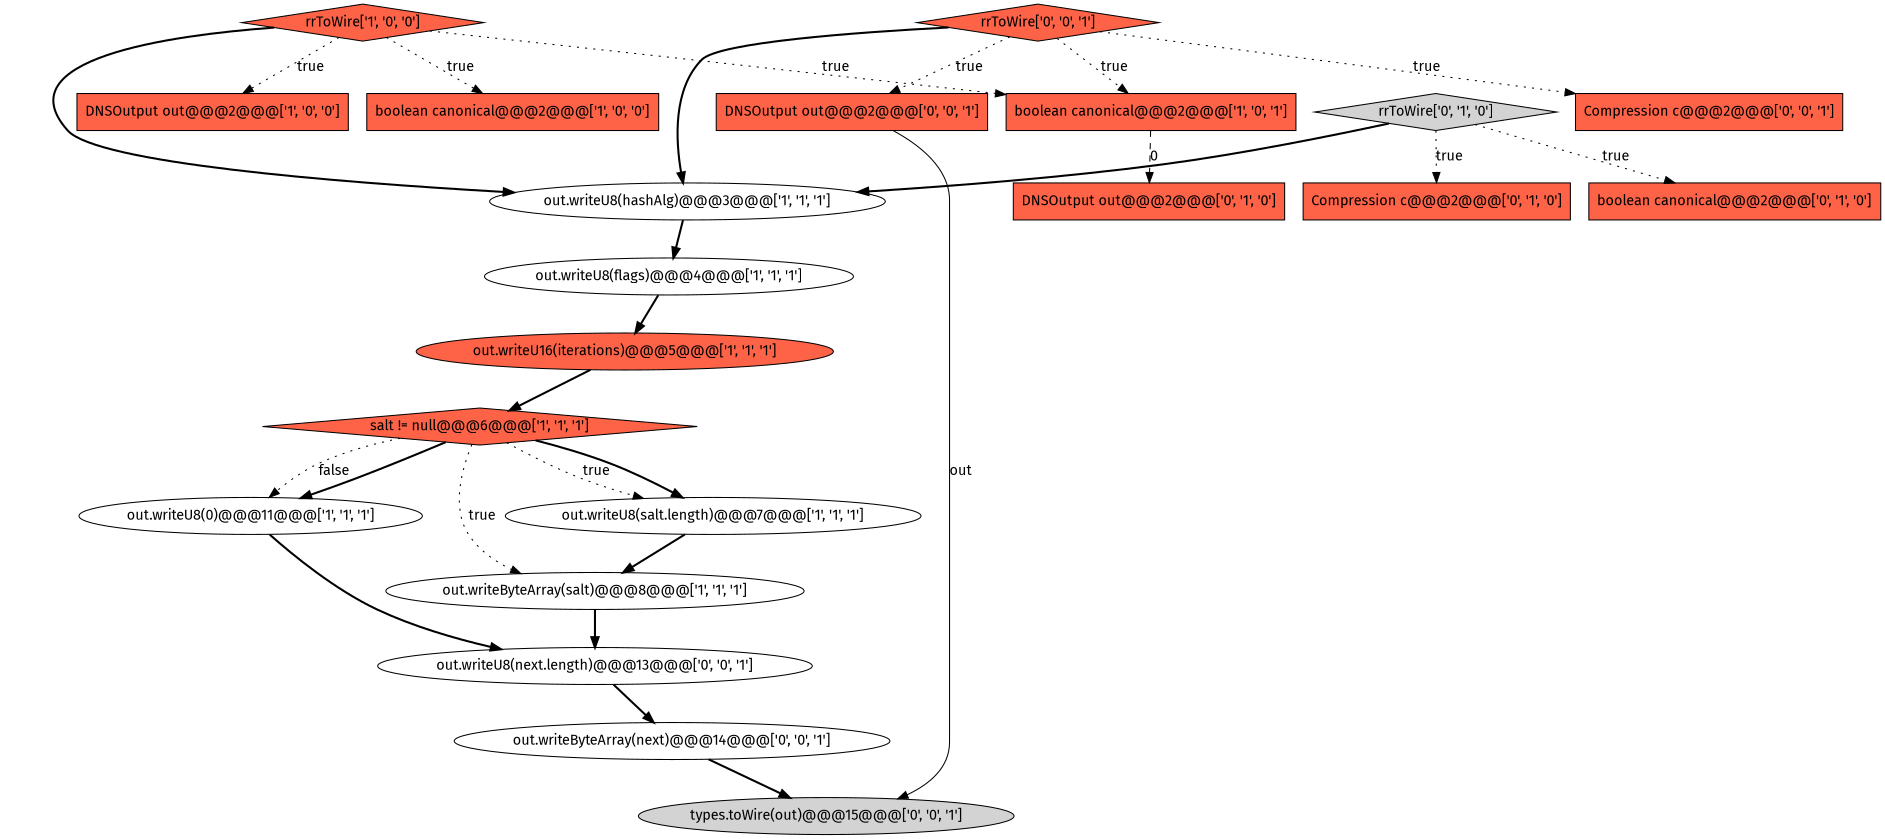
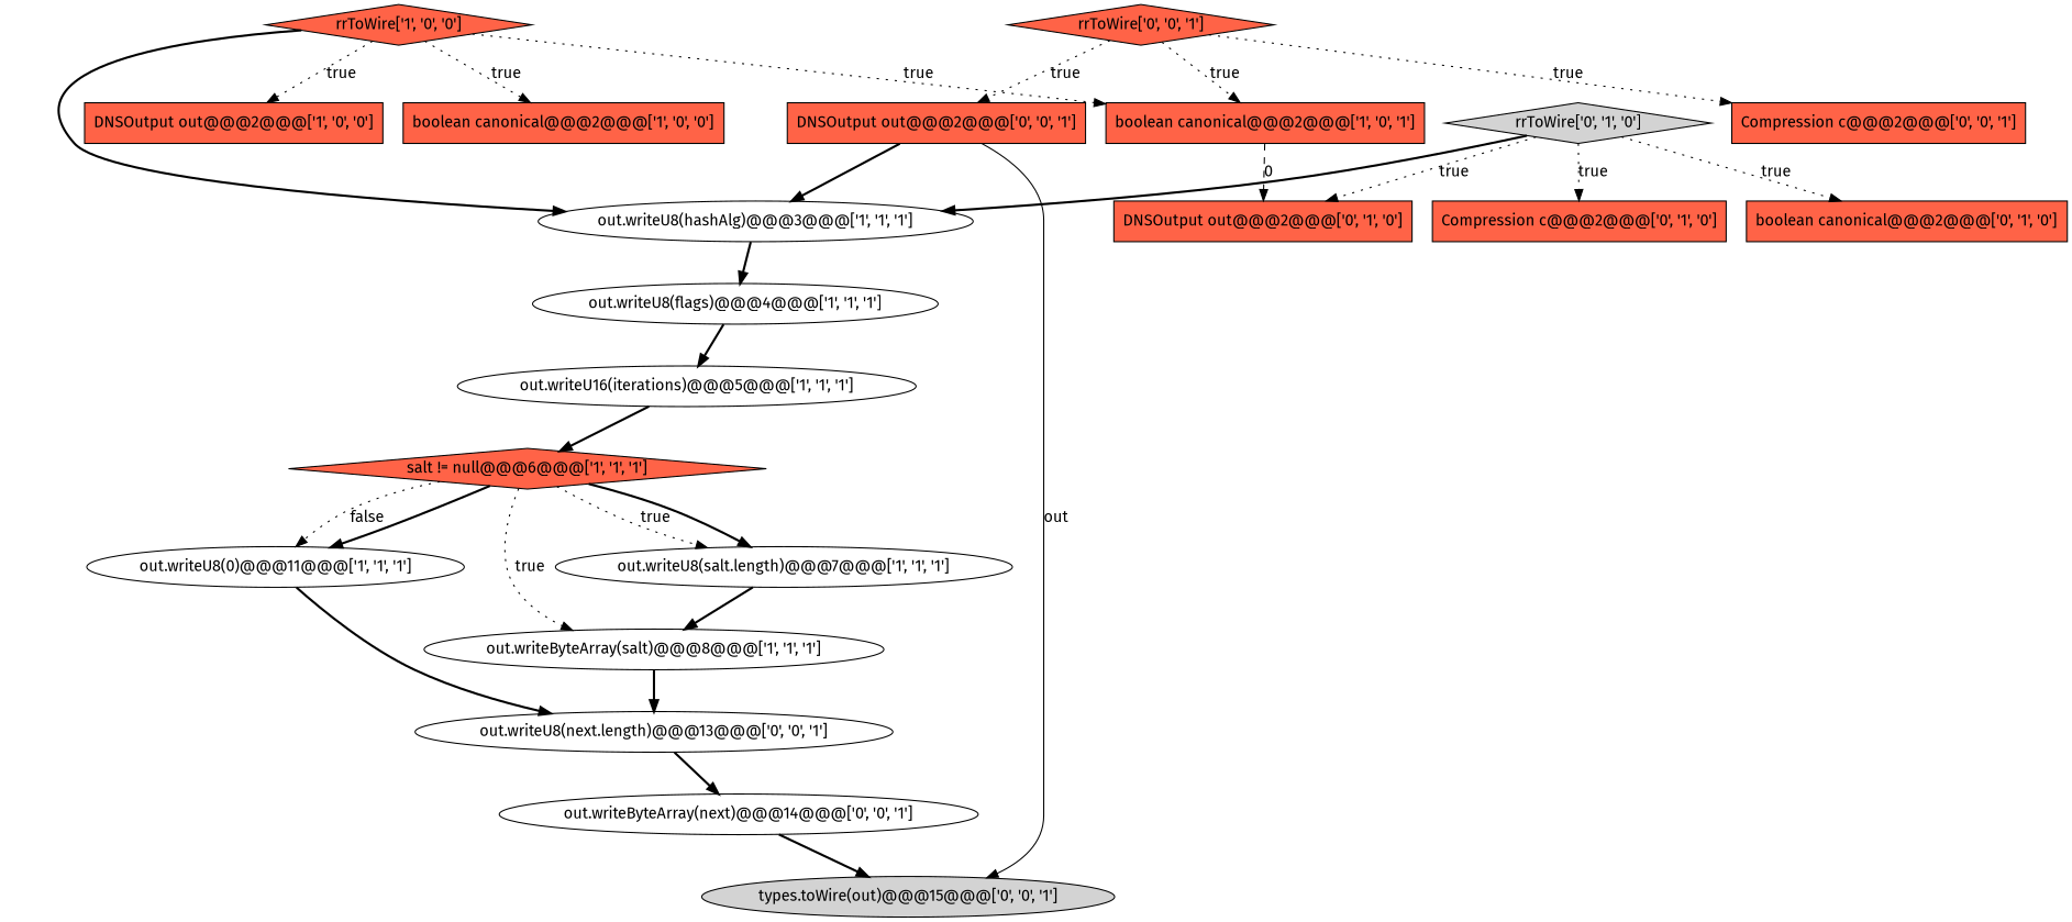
  digraph {
    fontname="Fira Sans"
    node [fillcolor=tomato fontname="Fira Sans" shape=ellipse style=filled]
    edge [fontname="Fira Sans" style=bold]
    n1 [label="DNSOutput out@@@2@@@['1', '0', '0']" shape=box]
    n2 [fillcolor=lightgray label="types.toWire(out)@@@15@@@['0', '0', '1']"]
    n3 [fillcolor=white label="out.writeByteArray(salt)@@@8@@@['1', '1', '1']"]
    n4 [fillcolor=white label="out.writeU8(next.length)@@@13@@@['0', '0', '1']"]
    n5 [fillcolor=white label="out.writeByteArray(next)@@@14@@@['0', '0', '1']"]
    n6 [label="Compression c@@@2@@@['0', '0', '1']" shape=box]
    n7 [label="boolean canonical@@@2@@@['1', '0', '0']" shape=box]
-   n8 [label="out.writeU16(iterations)@@@5@@@['1', '1', '1']"]
+   n8 [fillcolor=white label="out.writeU16(iterations)@@@5@@@['1', '1', '1']"]
    n9 [label="salt != null@@@6@@@['1', '1', '1']" shape=diamond]
    n10 [fillcolor=white label="out.writeU8(salt.length)@@@7@@@['1', '1', '1']"]
    n11 [fillcolor=white label="out.writeU8(0)@@@11@@@['1', '1', '1']"]
    n12 [fillcolor=white label="out.writeU8(hashAlg)@@@3@@@['1', '1', '1']"]
    n13 [fillcolor=white label="out.writeU8(flags)@@@4@@@['1', '1', '1']"]
    n14 [label="DNSOutput out@@@2@@@['0', '1', '0']" shape=box]
    n15 [label="rrToWire['1', '0', '0']" shape=diamond]
    n16 [label="boolean canonical@@@2@@@['1', '0', '1']" shape=box]
    n17 [label="Compression c@@@2@@@['0', '1', '0']" shape=box]
    n18 [label="DNSOutput out@@@2@@@['0', '0', '1']" shape=box]
    n19 [label="boolean canonical@@@2@@@['0', '1', '0']" shape=box]
    n20 [label="rrToWire['0', '0', '1']" shape=diamond]
    n21 [fillcolor=lightgray label="rrToWire['0', '1', '0']" shape=diamond]
    n3 -> n4
    n4 -> n5
    n5 -> n2
    n8 -> n9
    n9 -> n3 [label=true style=dotted]
    n9 -> n10 [label=true style=dotted]
    n9 -> n10
    n9 -> n11
    n9 -> n11 [label=false style=dotted]
    n10 -> n3
    n11 -> n4
    n12 -> n13
    n13 -> n8
    n15 -> n1 [label=true style=dotted]
    n15 -> n7 [label=true style=dotted]
    n15 -> n12
    n15 -> n16 [label=true style=dotted]
    n16 -> n14 [label=0 style=dashed]
    n18 -> n2 [label=out style=solid]
    n20 -> n6 [label=true style=dotted]
-   n20 -> n12
+   n18 -> n12
    n20 -> n16 [label=true style=dotted]
    n20 -> n18 [label=true style=dotted]
    n21 -> n12
+   n21 -> n14 [label=true style=dotted]
    n21 -> n17 [label=true style=dotted]
    n21 -> n19 [label=true style=dotted]
  }
